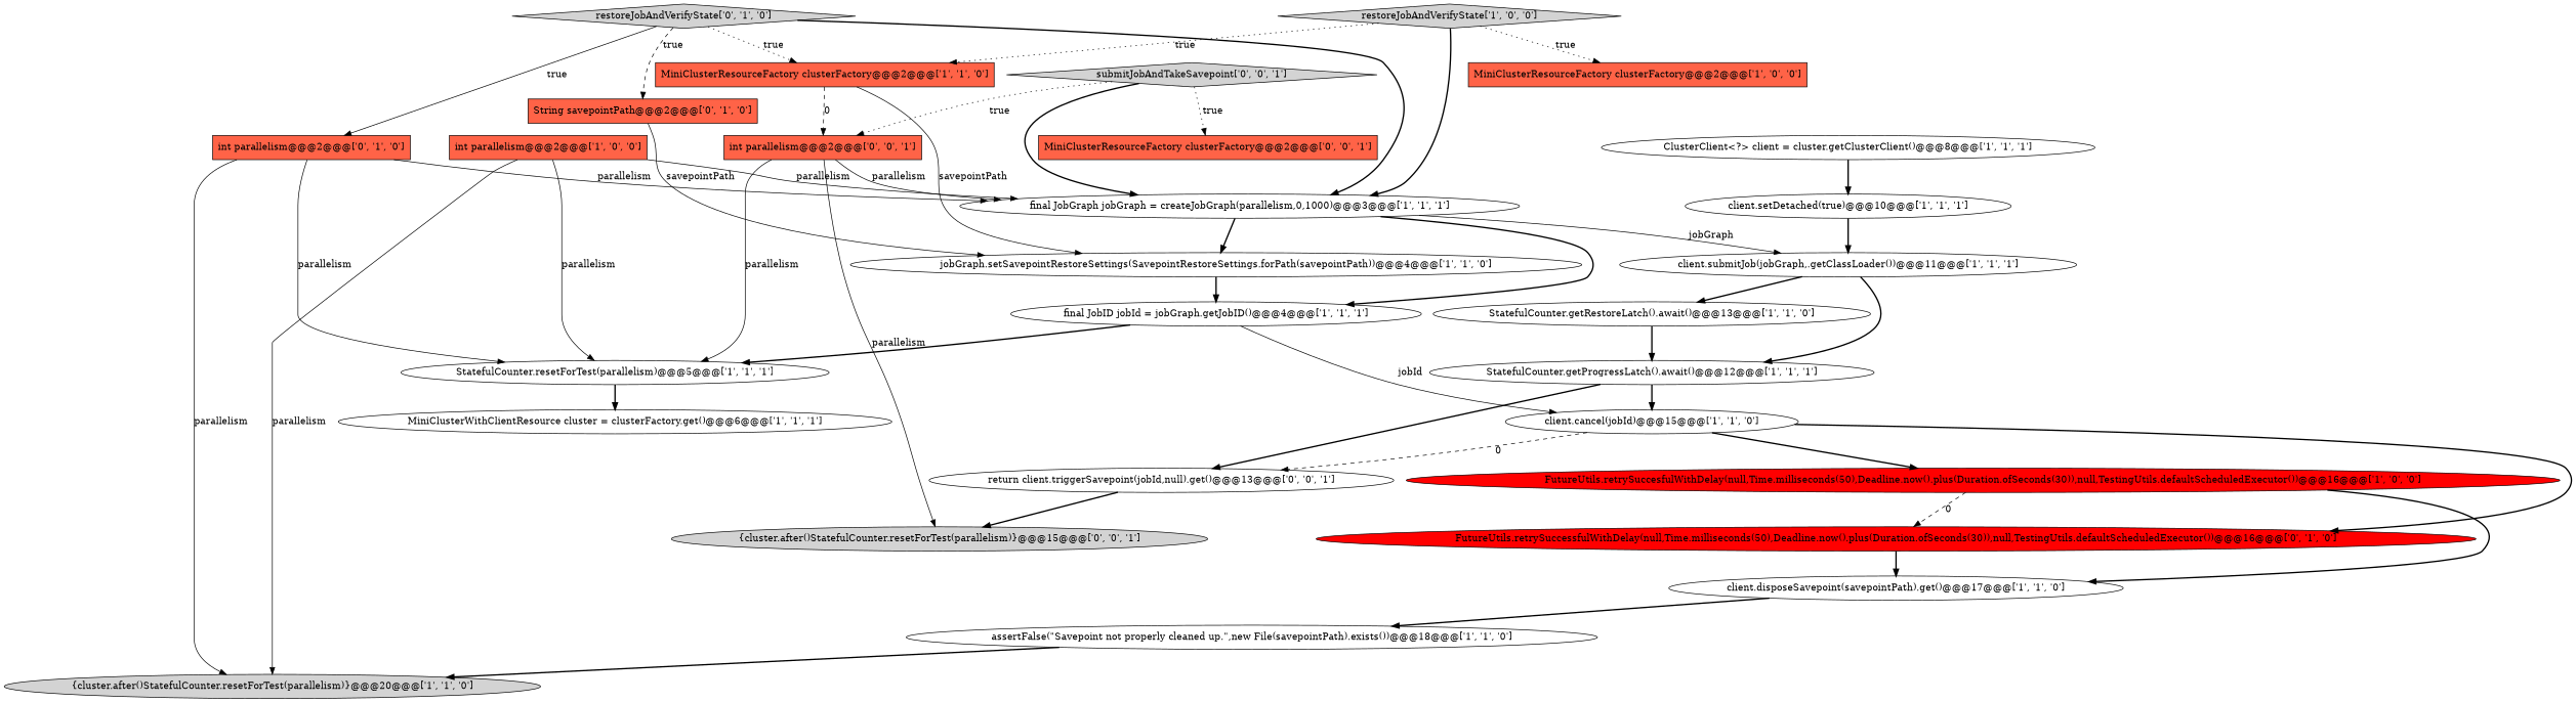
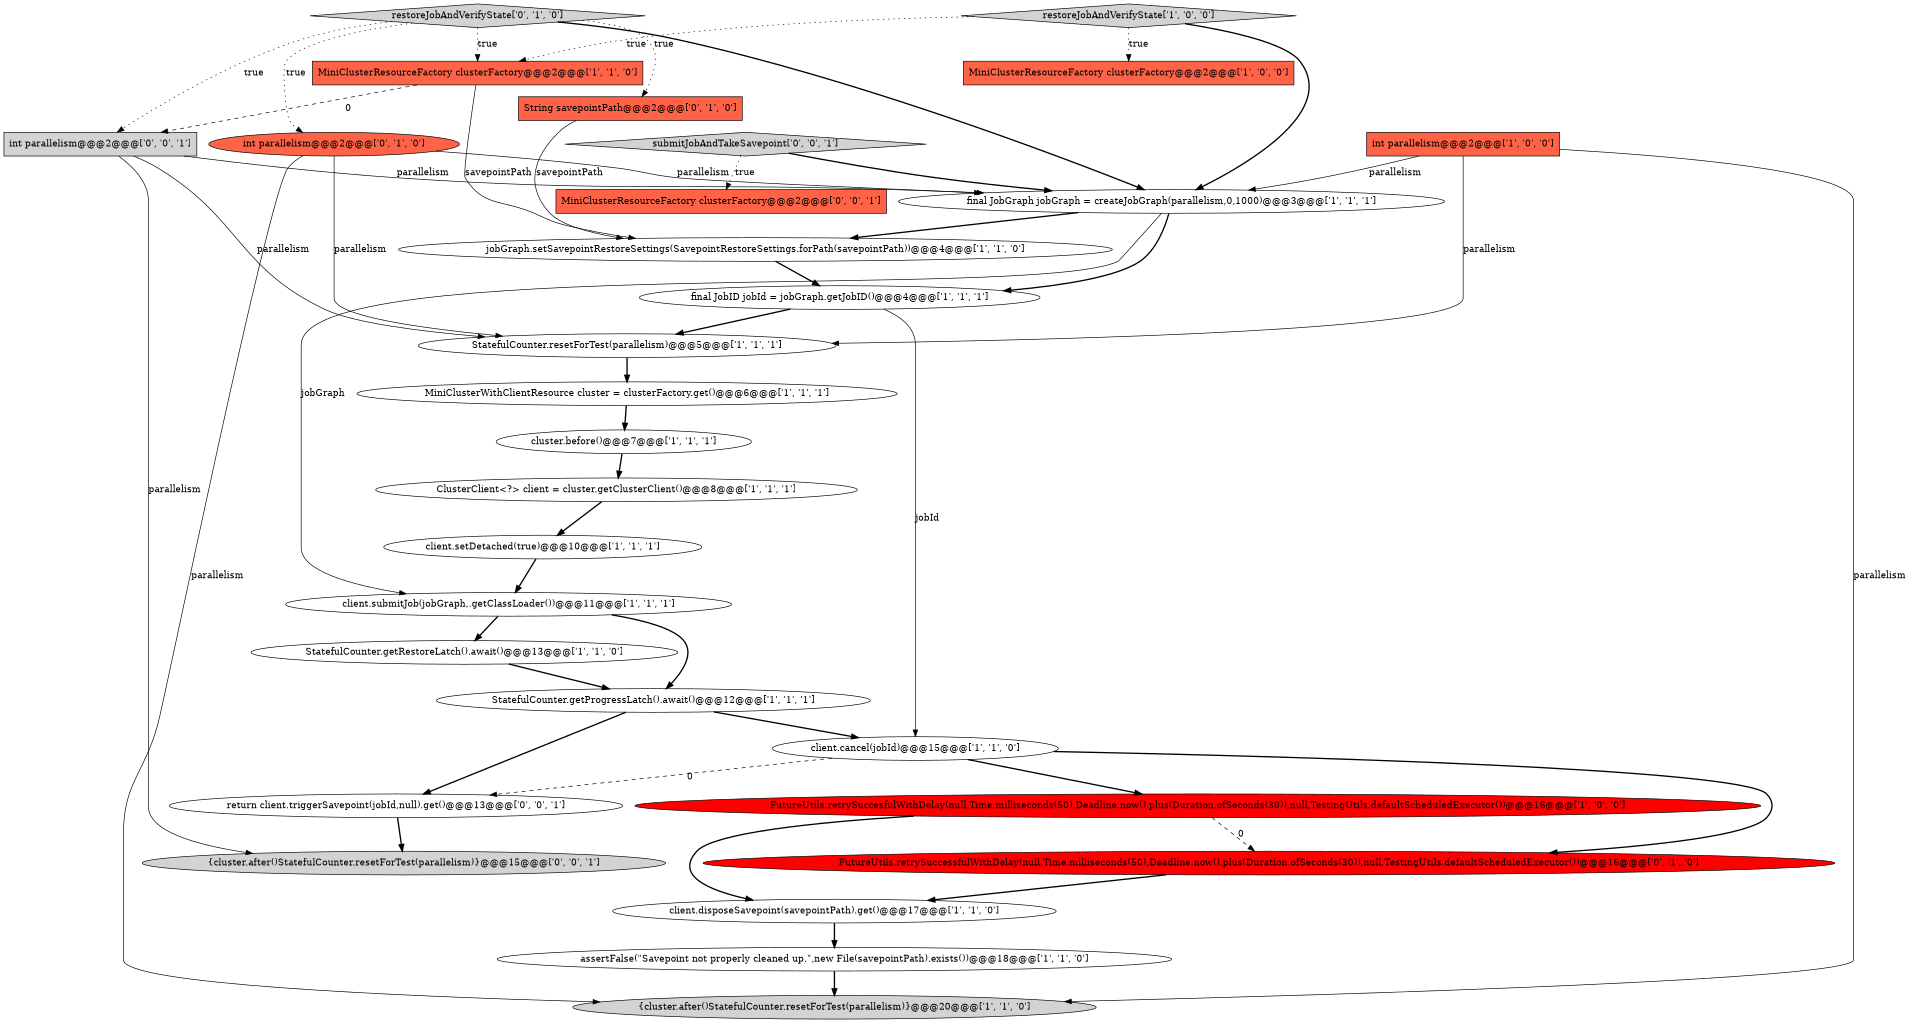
  digraph {
    node [fillcolor=white shape=ellipse style=filled]
    edge [style=bold]
    n1 [label="final JobID jobId = jobGraph.getJobID()@@@4@@@['1', '1', '1']"]
    n2 [label="client.cancel(jobId)@@@15@@@['1', '1', '0']"]
    n3 [label="StatefulCounter.resetForTest(parallelism)@@@5@@@['1', '1', '1']"]
    n4 [fillcolor=red label="FutureUtils.retrySuccesfulWithDelay(null,Time.milliseconds(50),Deadline.now().plus(Duration.ofSeconds(30)),null,TestingUtils.defaultScheduledExecutor())@@@16@@@['1', '0', '0']"]
    n5 [label="return client.triggerSavepoint(jobId,null).get()@@@13@@@['0', '0', '1']"]
    n6 [fillcolor=red label="FutureUtils.retrySuccessfulWithDelay(null,Time.milliseconds(50),Deadline.now().plus(Duration.ofSeconds(30)),null,TestingUtils.defaultScheduledExecutor())@@@16@@@['0', '1', '0']"]
    n7 [label="MiniClusterWithClientResource cluster = clusterFactory.get()@@@6@@@['1', '1', '1']"]
    n8 [fillcolor=tomato label="MiniClusterResourceFactory clusterFactory@@@2@@@['1', '0', '0']" shape=box]
    n9 [label="assertFalse(\"Savepoint not properly cleaned up.\",new File(savepointPath).exists())@@@18@@@['1', '1', '0']"]
    n10 [fillcolor=lightgray label="{cluster.after()StatefulCounter.resetForTest(parallelism)}@@@20@@@['1', '1', '0']"]
    n11 [fillcolor=tomato label="String savepointPath@@@2@@@['0', '1', '0']" shape=box]
    n12 [label="jobGraph.setSavepointRestoreSettings(SavepointRestoreSettings.forPath(savepointPath))@@@4@@@['1', '1', '0']"]
    n13 [label="client.setDetached(true)@@@10@@@['1', '1', '1']"]
    n14 [label="client.submitJob(jobGraph,.getClassLoader())@@@11@@@['1', '1', '1']"]
    n15 [label="StatefulCounter.getRestoreLatch().await()@@@13@@@['1', '1', '0']"]
    n16 [label="StatefulCounter.getProgressLatch().await()@@@12@@@['1', '1', '1']"]
    n17 [label="client.disposeSavepoint(savepointPath).get()@@@17@@@['1', '1', '0']"]
    n18 [fillcolor=lightgray label="{cluster.after()StatefulCounter.resetForTest(parallelism)}@@@15@@@['0', '0', '1']"]
    n19 [fillcolor=lightgray label="restoreJobAndVerifyState['0', '1', '0']" shape=diamond]
    n20 [fillcolor=tomato label="MiniClusterResourceFactory clusterFactory@@@2@@@['1', '1', '0']" shape=box]
    n21 [label="final JobGraph jobGraph = createJobGraph(parallelism,0,1000)@@@3@@@['1', '1', '1']"]
-   n22 [fillcolor=tomato label="int parallelism@@@2@@@['0', '1', '0']" shape=box]
-   n23 [fillcolor=tomato label="int parallelism@@@2@@@['0', '0', '1']" shape=box]
+   n22 [fillcolor=tomato label="int parallelism@@@2@@@['0', '1', '0']"]
+   n23 [fillcolor=lightgray label="int parallelism@@@2@@@['0', '0', '1']" shape=box]
+   n24 [label="cluster.before()@@@7@@@['1', '1', '1']"]
    n25 [label="ClusterClient<?> client = cluster.getClusterClient()@@@8@@@['1', '1', '1']"]
    n26 [fillcolor=tomato label="MiniClusterResourceFactory clusterFactory@@@2@@@['0', '0', '1']" shape=box]
    n27 [fillcolor=tomato label="int parallelism@@@2@@@['1', '0', '0']" shape=box]
    n28 [fillcolor=lightgray label="restoreJobAndVerifyState['1', '0', '0']" shape=diamond]
    n29 [fillcolor=lightgray label="submitJobAndTakeSavepoint['0', '0', '1']" shape=diamond]
    n1 -> n2 [label=jobId style=solid]
    n1 -> n3
    n2 -> n4
    n2 -> n5 [label=0 style=dashed]
    n2 -> n6
    n3 -> n7
    n4 -> n6 [label=0 style=dashed]
    n4 -> n17
    n5 -> n18
    n6 -> n17
+   n7 -> n24
    n9 -> n10
    n11 -> n12 [label=savepointPath style=solid]
    n12 -> n1
    n13 -> n14
    n14 -> n15
    n14 -> n16
    n15 -> n16
    n16 -> n2
    n16 -> n5
    n17 -> n9
-   n19 -> n11 [label=true style=dashed]
+   n19 -> n11 [label=true style=dotted]
    n19 -> n20 [label=true style=dotted]
    n19 -> n21
-   n19 -> n22 [label=true style=solid]
+   n19 -> n22 [label=true style=dotted]
    n20 -> n12 [label=savepointPath style=solid]
    n20 -> n23 [label=0 style=dashed]
    n21 -> n1
    n21 -> n12
    n21 -> n14 [label=jobGraph style=solid]
    n22 -> n3 [label=parallelism style=solid]
    n22 -> n10 [label=parallelism style=solid]
    n22 -> n21 [label=parallelism style=solid]
    n23 -> n3 [label=parallelism style=solid]
    n23 -> n18 [label=parallelism style=solid]
    n23 -> n21 [label=parallelism style=solid]
+   n24 -> n25
    n25 -> n13
    n27 -> n3 [label=parallelism style=solid]
    n27 -> n10 [label=parallelism style=solid]
    n27 -> n21 [label=parallelism style=solid]
    n28 -> n8 [label=true style=dotted]
    n28 -> n20 [label=true style=dotted]
    n28 -> n21
    n29 -> n21
-   n29 -> n23 [label=true style=dotted]
+   n19 -> n23 [label=true style=dotted]
    n29 -> n26 [label=true style=dotted]
  }
